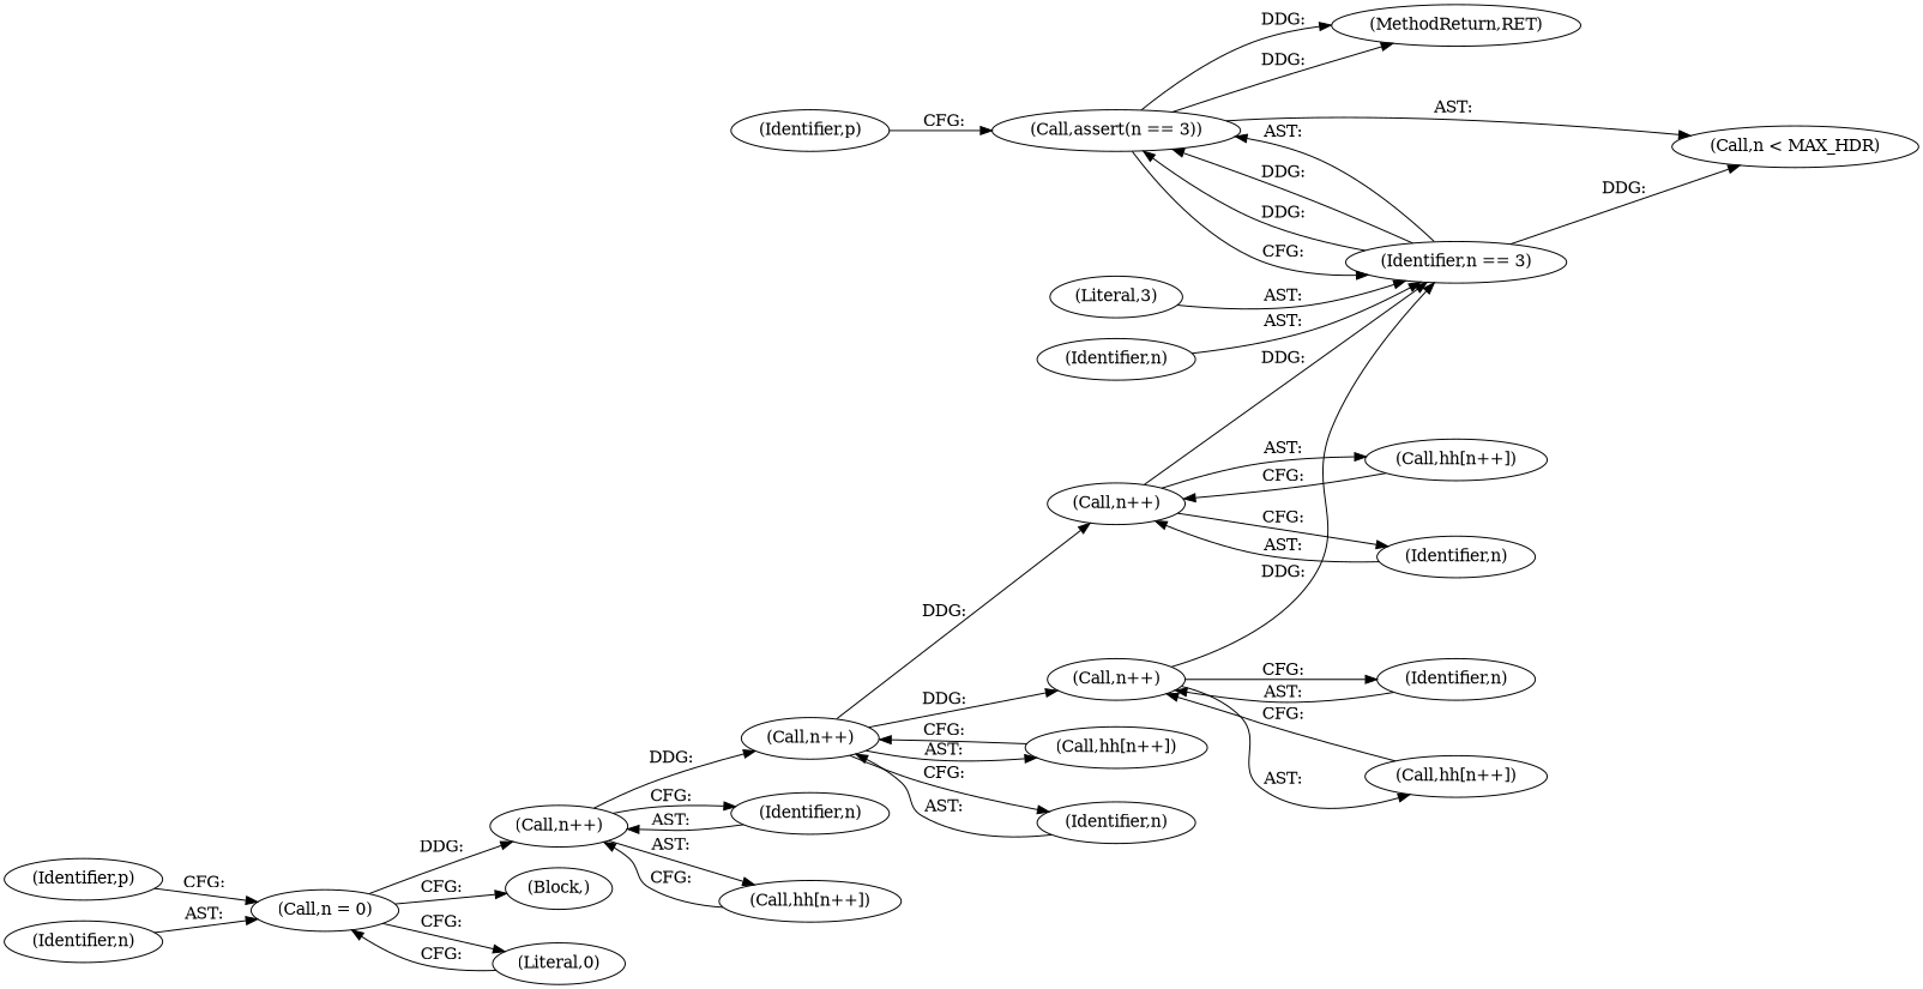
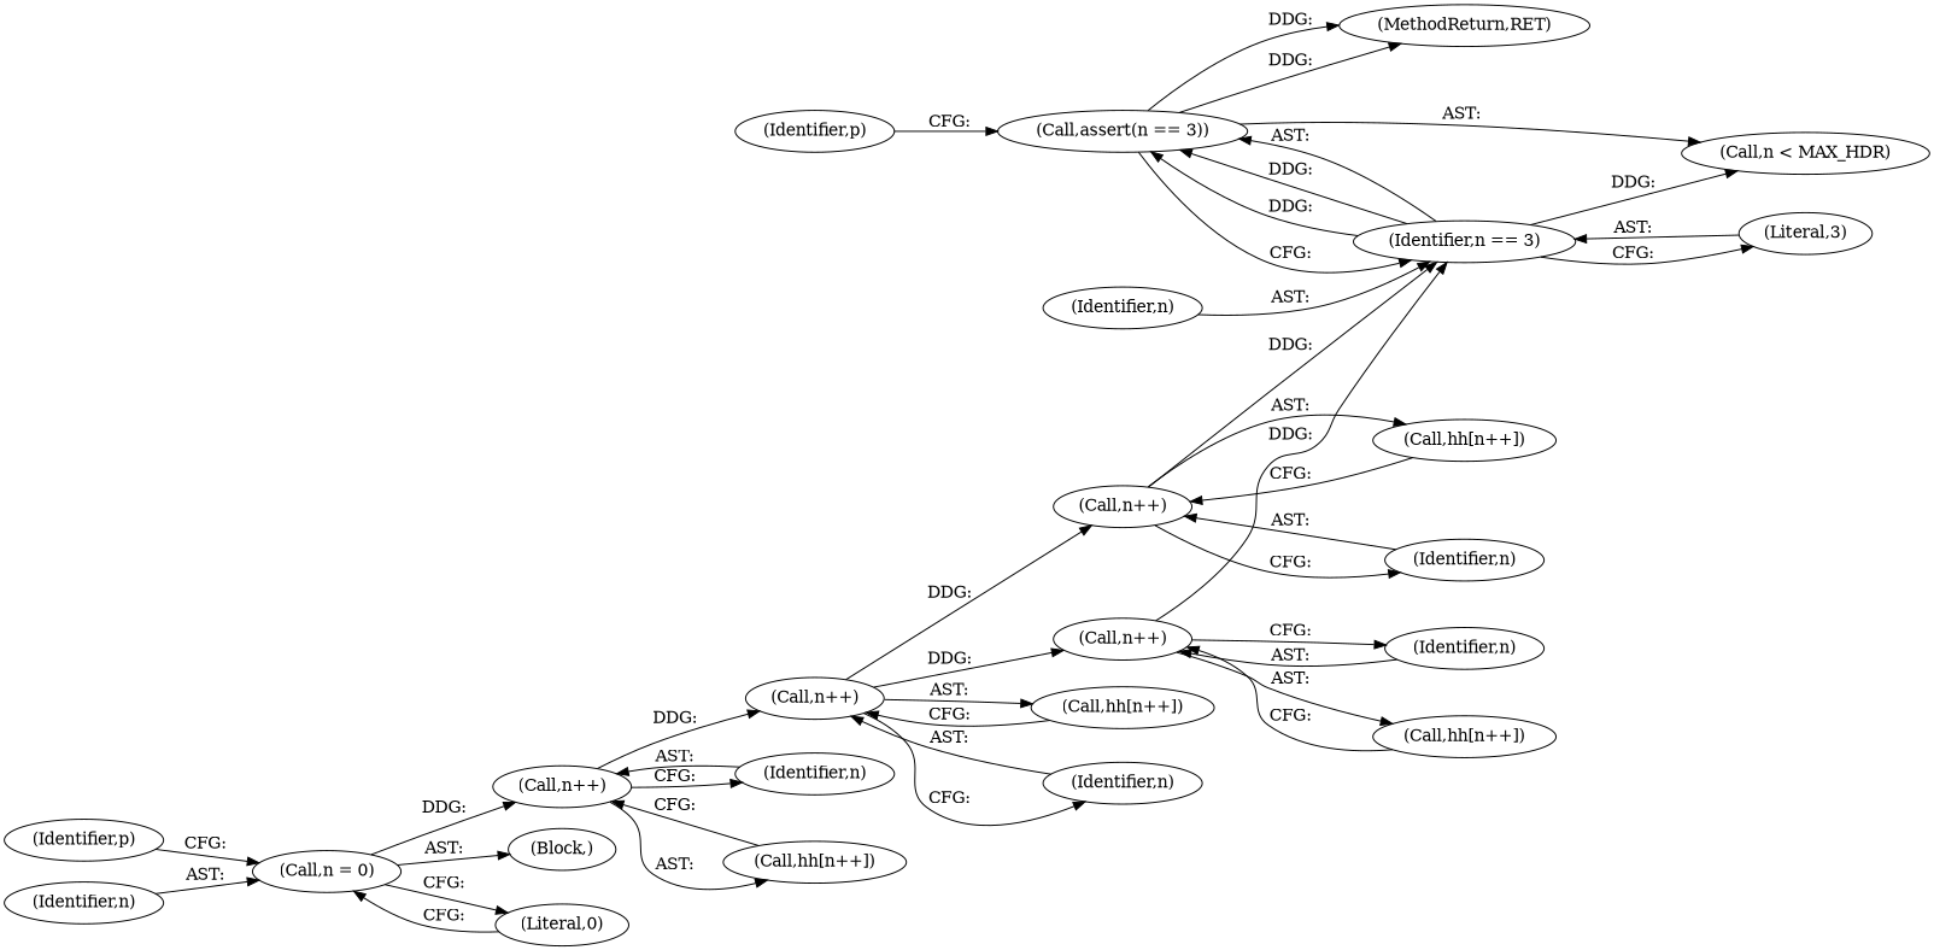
  digraph {
    rankdir=LR
    n1 [label="(Call,assert(n == 3))"]
    n2 [label="(Identifier,n == 3)"]
    n3 [label="(MethodReturn,RET)"]
    n4 [label="(Call,n < MAX_HDR)"]
    n5 [label="(Literal,3)"]
    n6 [label="(Block,)"]
    n7 [label="(Call,n++)"]
    n8 [label="(Identifier,n)"]
    n9 [label="(Call,hh[n++])"]
    n10 [label="(Call,n++)"]
    n11 [label="(Call,n++)"]
    n12 [label="(Identifier,n)"]
    n13 [label="(Call,hh[n++])"]
    n14 [label="(Call,hh[n++])"]
    n15 [label="(Identifier,n)"]
    n16 [label="(Call,n++)"]
    n17 [label="(Identifier,n)"]
    n18 [label="(Call,hh[n++])"]
    n19 [label="(Call,n = 0)"]
    n20 [label="(Literal,0)"]
    n21 [label="(Identifier,p)"]
    n22 [label="(Identifier,n)"]
    n23 [label="(Identifier,p)"]
    n24 [label="(Identifier,n)"]
    n1 -> n2 [label="CFG: "]
    n1 -> n3 [label="DDG: "]
    n1 -> n3 [label="DDG: "]
    n1 -> n4 [label="AST: "]
    n2 -> n1 [label="AST: "]
    n2 -> n1 [label="DDG: "]
    n2 -> n1 [label="DDG: "]
    n2 -> n4 [label="DDG: "]
+   n2 -> n5 [label="CFG: "]
    n5 -> n2 [label="AST: "]
    n7 -> n2 [label="DDG: "]
    n7 -> n8 [label="CFG: "]
    n7 -> n9 [label="AST: "]
    n8 -> n7 [label="AST: "]
    n9 -> n7 [label="CFG: "]
    n10 -> n7 [label="DDG: "]
    n10 -> n11 [label="DDG: "]
    n10 -> n12 [label="CFG: "]
    n10 -> n13 [label="AST: "]
    n11 -> n2 [label="DDG: "]
    n11 -> n14 [label="AST: "]
    n11 -> n15 [label="CFG: "]
    n12 -> n10 [label="AST: "]
    n13 -> n10 [label="CFG: "]
    n14 -> n11 [label="CFG: "]
    n15 -> n11 [label="AST: "]
    n16 -> n10 [label="DDG: "]
    n16 -> n17 [label="CFG: "]
    n16 -> n18 [label="AST: "]
    n17 -> n16 [label="AST: "]
    n18 -> n16 [label="CFG: "]
-   n19 -> n6 [label="CFG: "]
+   n19 -> n6 [label="AST: "]
    n19 -> n16 [label="DDG: "]
    n19 -> n20 [label="CFG: "]
    n20 -> n19 [label="CFG: "]
    n21 -> n19 [label="CFG: "]
    n22 -> n2 [label="AST: "]
    n23 -> n1 [label="CFG: "]
    n24 -> n19 [label="AST: "]
  }
